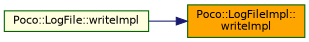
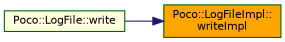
  digraph {
    rankdir=LR
    node [color=darkgreen fontname=Helvetica fontsize=10 shape=record style=filled]
-   n1 [fillcolor=lightyellow fontcolor=black height=0.2 label="Poco::LogFile::writeImpl" width=0.4]
+   n1 [fillcolor=lightyellow fontcolor=black height=0.2 label="Poco::LogFile::write" width=0.4]
    n2 [fillcolor=orange height=0.2 label="Poco::LogFileImpl::\lwriteImpl" width=0.4]
    n1 -> n2 [color=midnightblue fontname=Helvetica fontsize=10 labelfontname=Helvetica labelfontsize=10 style=solid]
  }
